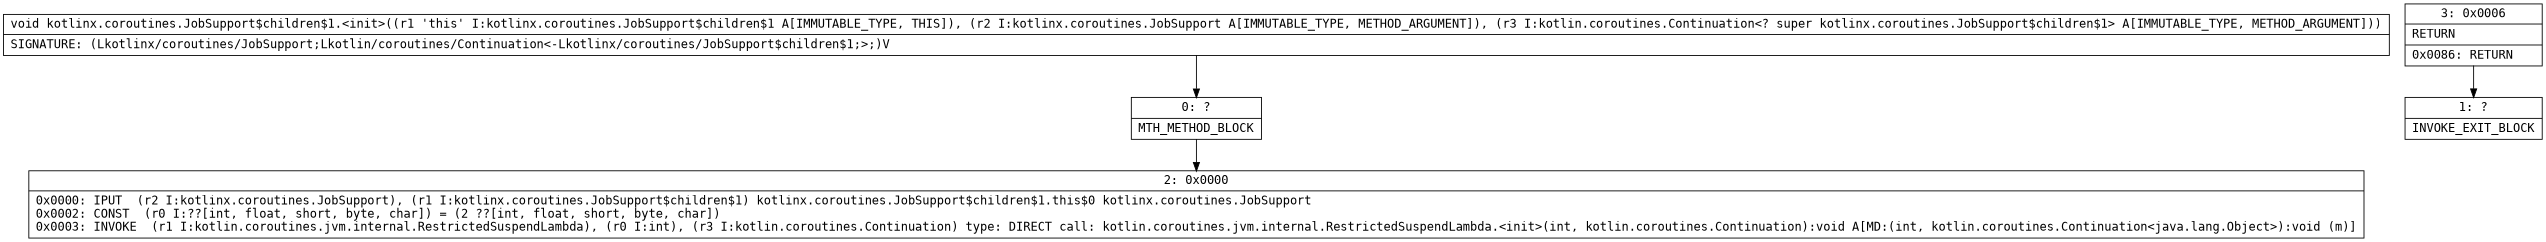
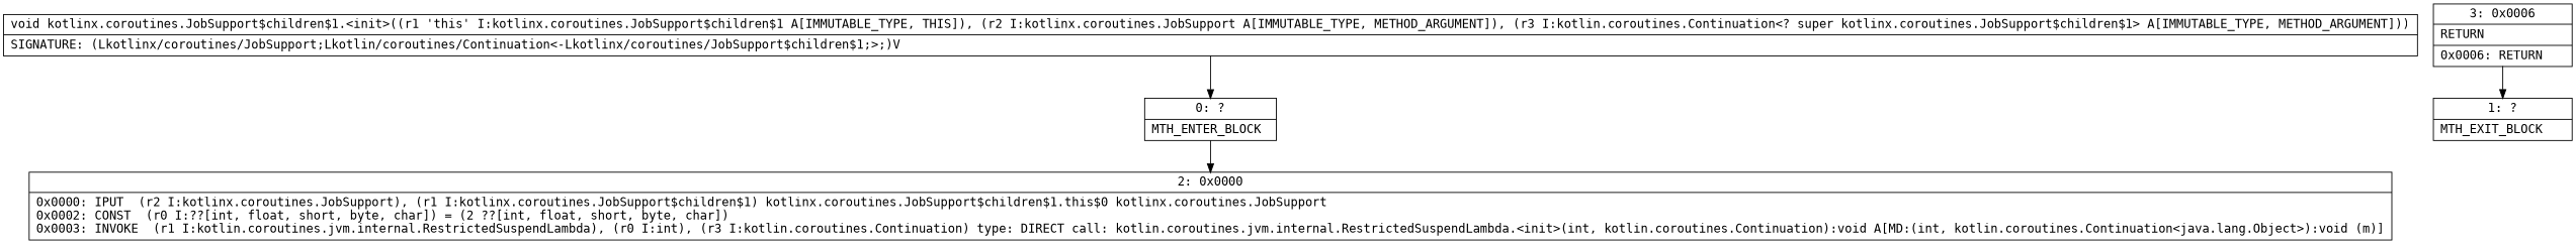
  digraph {
    fontname="DejaVu Sans Mono"
    node [fontname="DejaVu Sans Mono" shape=record]
    edge [fontname="DejaVu Sans Mono"]
-   n1 [label="{0\:\ ?|MTH_METHOD_BLOCK\l}"]
+   n1 [label="{0\:\ ?|MTH_ENTER_BLOCK\l}"]
    n2 [label="{2\:\ 0x0000|0x0000: IPUT  (r2 I:kotlinx.coroutines.JobSupport), (r1 I:kotlinx.coroutines.JobSupport$children$1) kotlinx.coroutines.JobSupport$children$1.this$0 kotlinx.coroutines.JobSupport \l0x0002: CONST  (r0 I:??[int, float, short, byte, char]) = (2 ??[int, float, short, byte, char]) \l0x0003: INVOKE  (r1 I:kotlin.coroutines.jvm.internal.RestrictedSuspendLambda), (r0 I:int), (r3 I:kotlin.coroutines.Continuation) type: DIRECT call: kotlin.coroutines.jvm.internal.RestrictedSuspendLambda.\<init\>(int, kotlin.coroutines.Continuation):void A[MD:(int, kotlin.coroutines.Continuation\<java.lang.Object\>):void (m)]\l}"]
-   n3 [label="{3\:\ 0x0006|RETURN\l|0x0086: RETURN   \l}"]
-   n4 [label="{1\:\ ?|INVOKE_EXIT_BLOCK\l}"]
+   n3 [label="{3\:\ 0x0006|RETURN\l|0x0006: RETURN   \l}"]
+   n4 [label="{1\:\ ?|MTH_EXIT_BLOCK\l}"]
    n5 [label="{void kotlinx.coroutines.JobSupport$children$1.\<init\>((r1 'this' I:kotlinx.coroutines.JobSupport$children$1 A[IMMUTABLE_TYPE, THIS]), (r2 I:kotlinx.coroutines.JobSupport A[IMMUTABLE_TYPE, METHOD_ARGUMENT]), (r3 I:kotlin.coroutines.Continuation\<? super kotlinx.coroutines.JobSupport$children$1\> A[IMMUTABLE_TYPE, METHOD_ARGUMENT]))  | SIGNATURE: (Lkotlinx\/coroutines\/JobSupport;Lkotlin\/coroutines\/Continuation\<\-Lkotlinx\/coroutines\/JobSupport$children$1;\>;)V\l}"]
    n1 -> n2
    n3 -> n4
    n5 -> n1
  }
